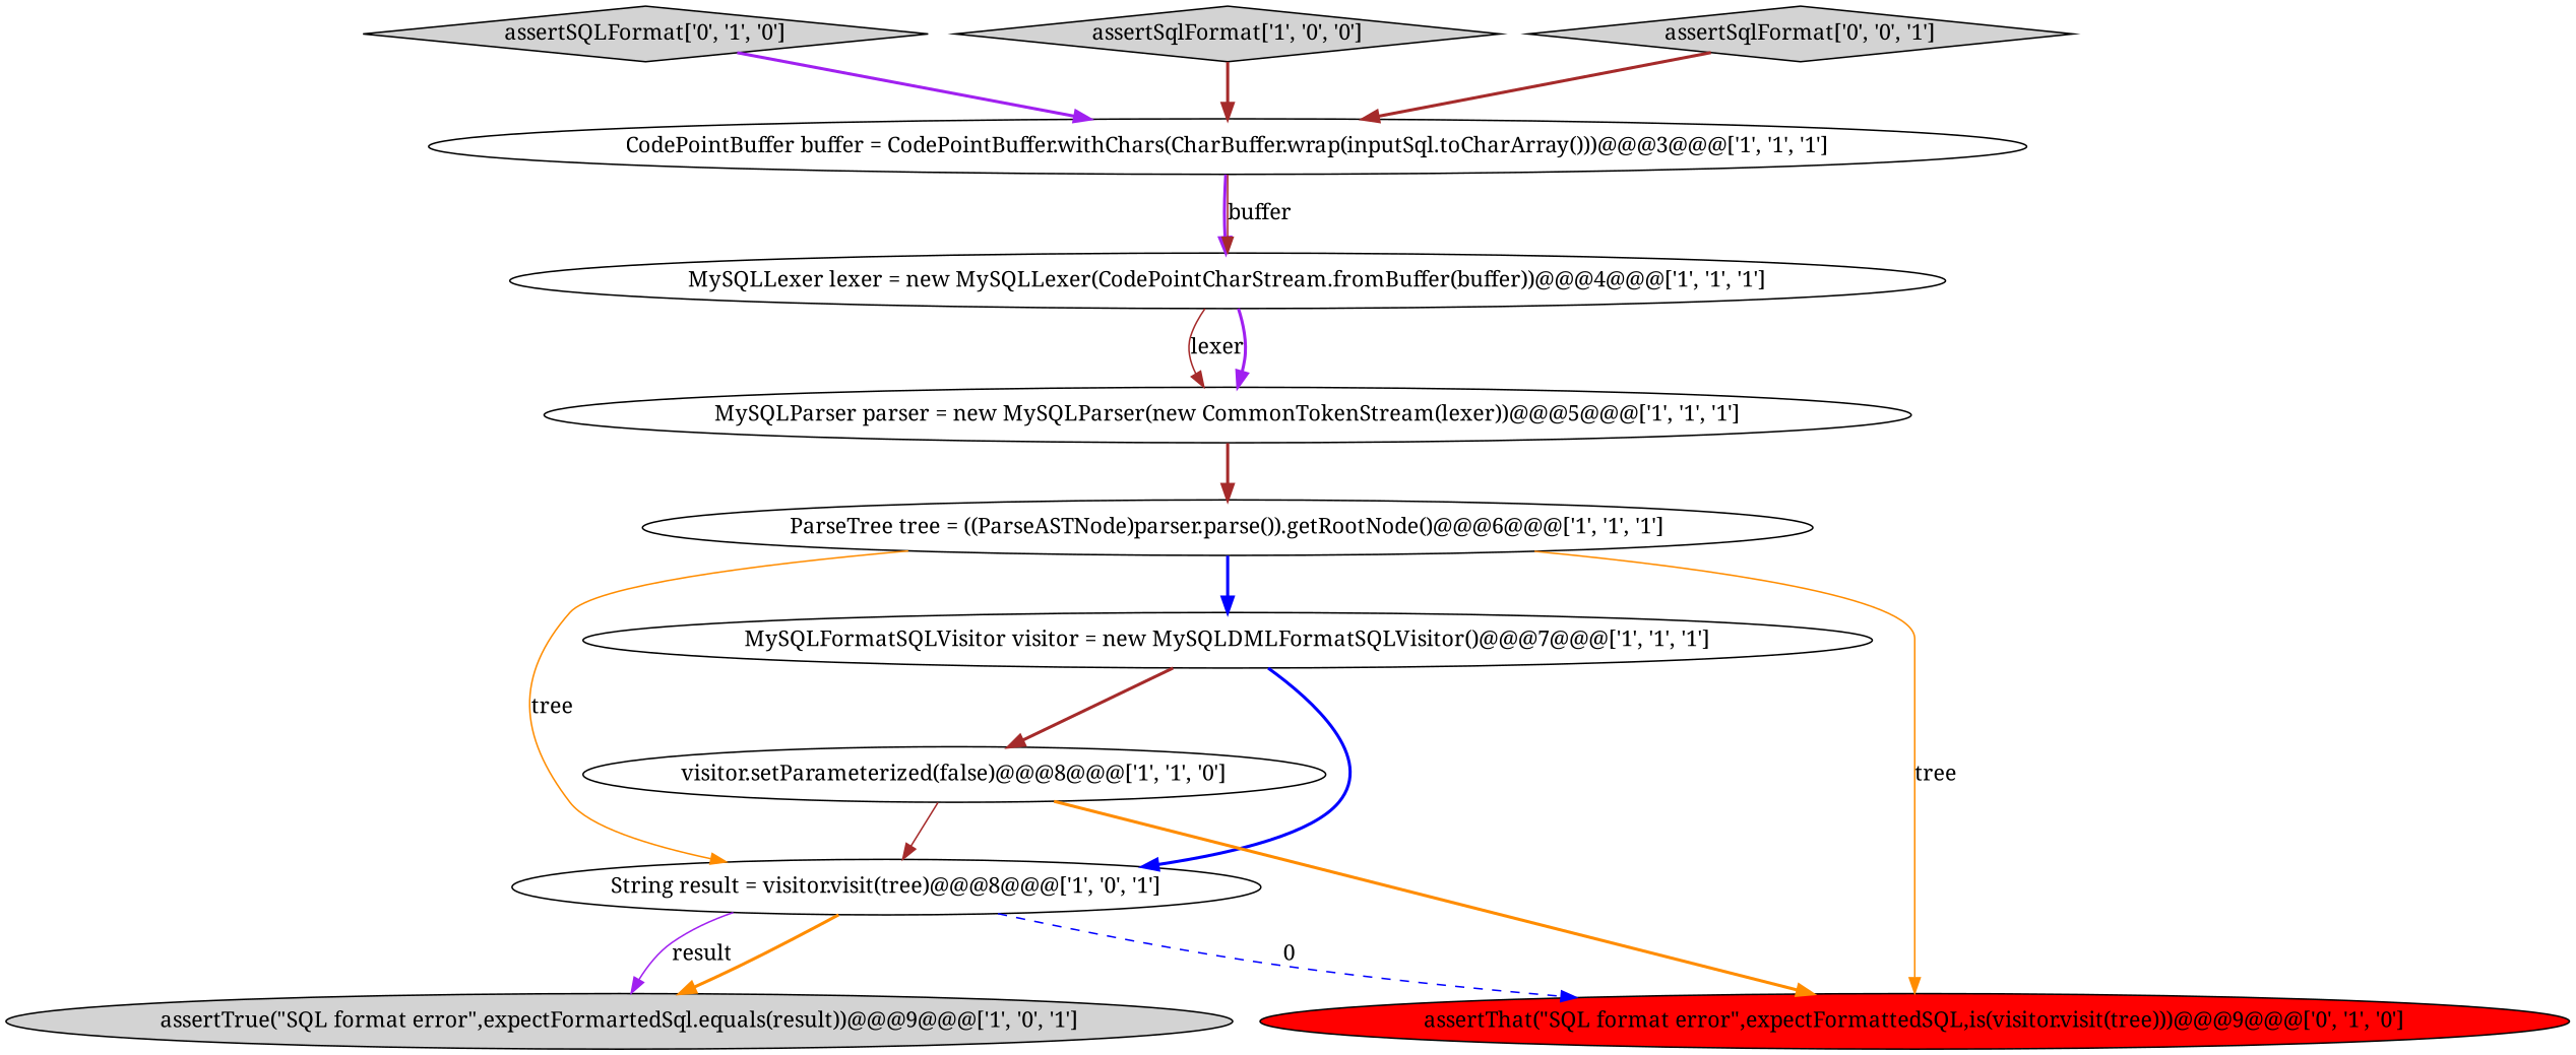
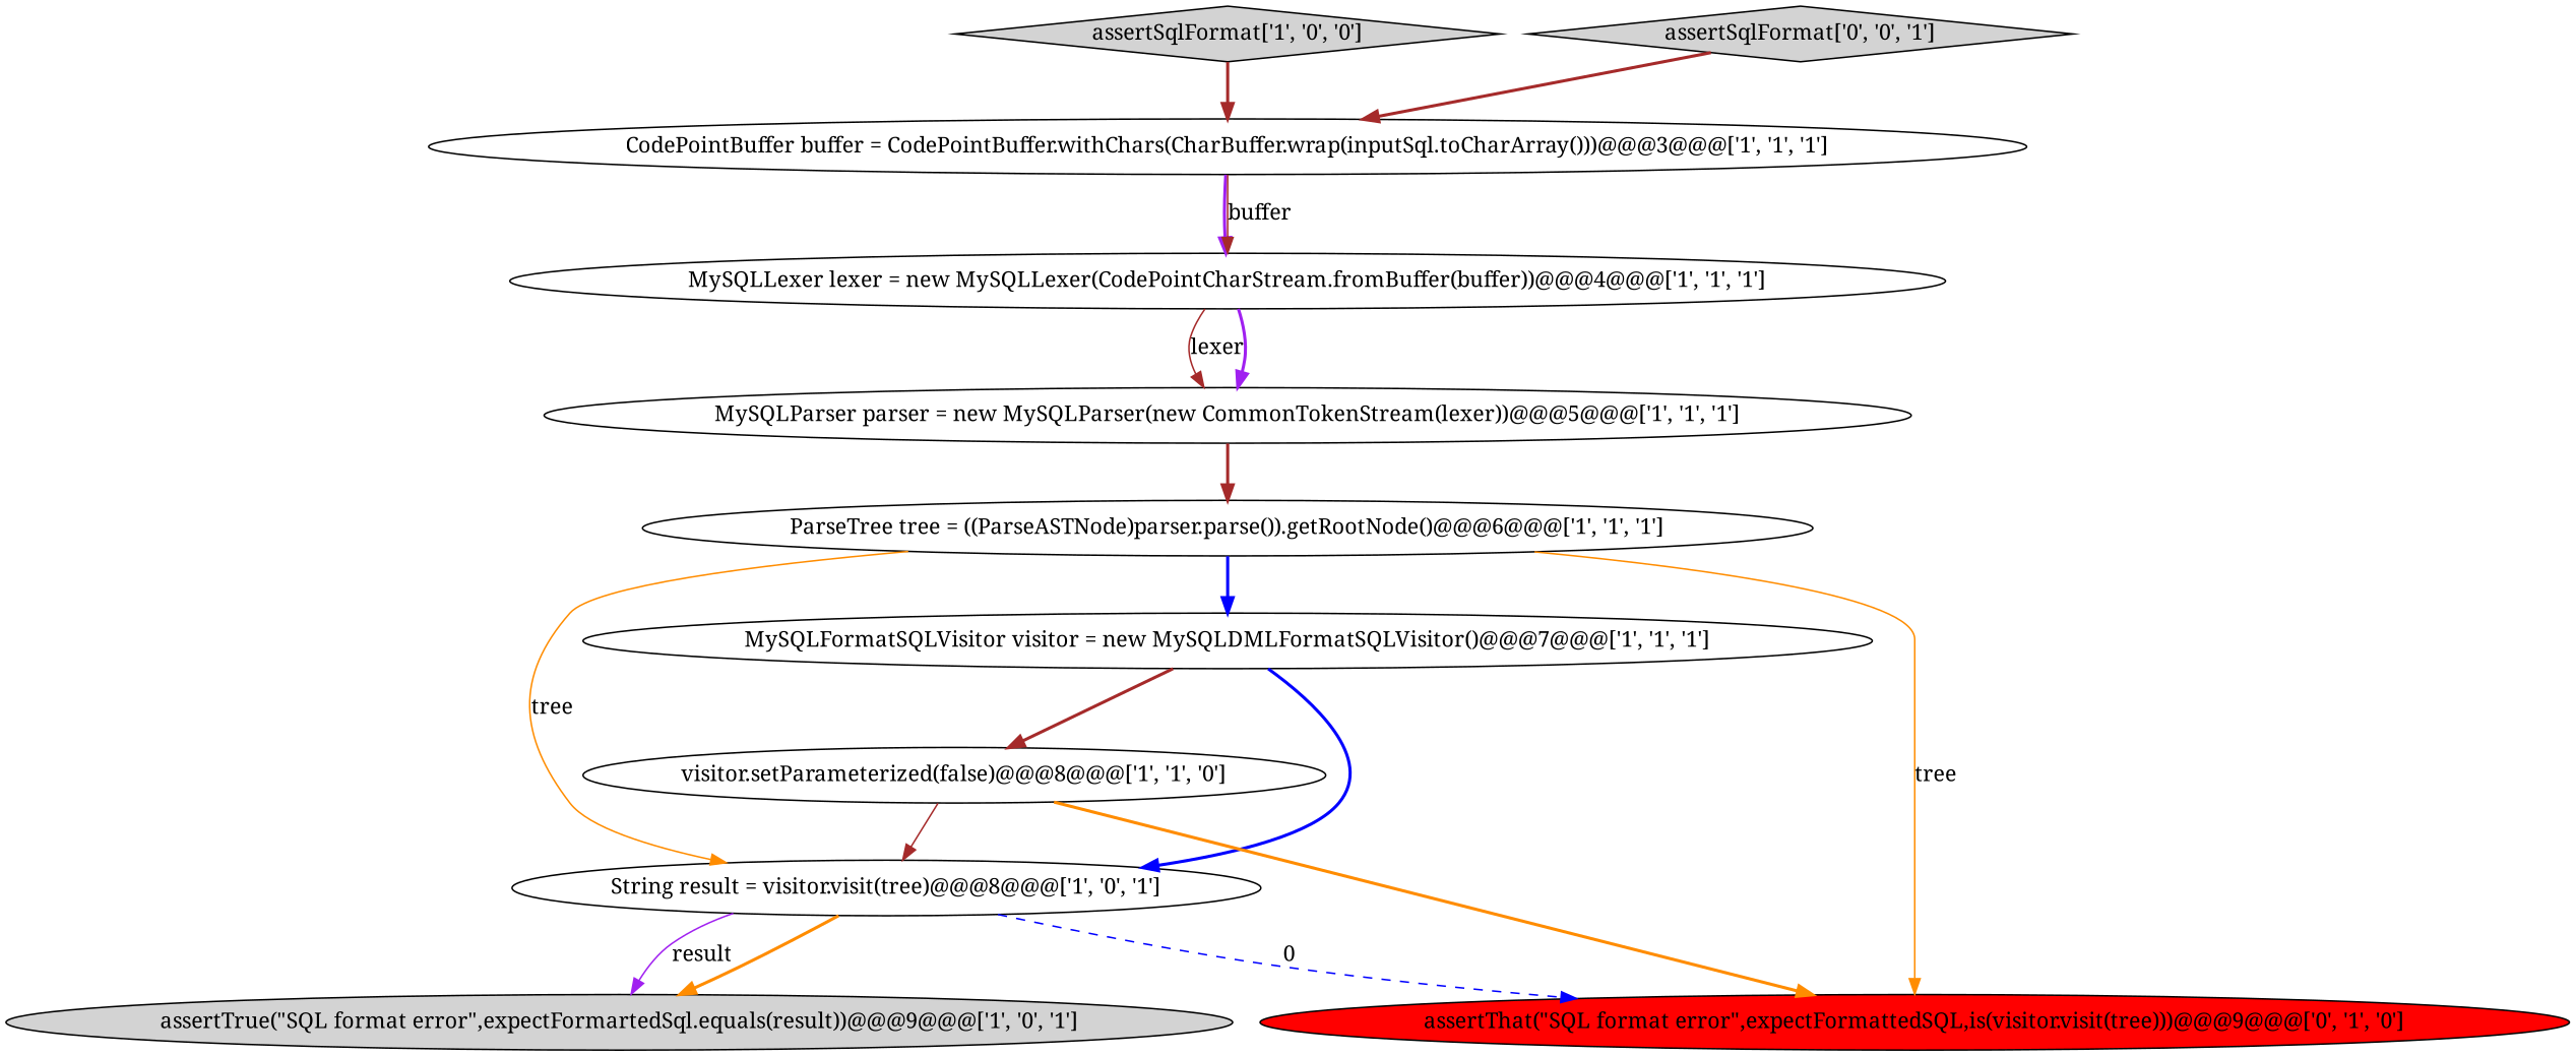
  digraph {
    fontname="Noto Serif"
    node [fillcolor=white fontname="Noto Serif" shape=ellipse style=filled]
    edge [color=brown fontname="Noto Serif" style=bold]
    n1 [label="ParseTree tree = ((ParseASTNode)parser.parse()).getRootNode()@@@6@@@['1', '1', '1']"]
    n2 [fillcolor=red label="assertThat(\"SQL format error\",expectFormattedSQL,is(visitor.visit(tree)))@@@9@@@['0', '1', '0']"]
    n3 [label="MySQLFormatSQLVisitor visitor = new MySQLDMLFormatSQLVisitor()@@@7@@@['1', '1', '1']"]
    n4 [label="String result = visitor.visit(tree)@@@8@@@['1', '0', '1']"]
    n5 [label="visitor.setParameterized(false)@@@8@@@['1', '1', '0']"]
    n6 [fillcolor=lightgray label="assertTrue(\"SQL format error\",expectFormartedSql.equals(result))@@@9@@@['1', '0', '1']"]
    n7 [label="MySQLLexer lexer = new MySQLLexer(CodePointCharStream.fromBuffer(buffer))@@@4@@@['1', '1', '1']"]
    n8 [label="MySQLParser parser = new MySQLParser(new CommonTokenStream(lexer))@@@5@@@['1', '1', '1']"]
-   n9 [fillcolor=lightgray label="assertSQLFormat['0', '1', '0']" shape=diamond]
    n10 [label="CodePointBuffer buffer = CodePointBuffer.withChars(CharBuffer.wrap(inputSql.toCharArray()))@@@3@@@['1', '1', '1']"]
    n11 [fillcolor=lightgray label="assertSqlFormat['1', '0', '0']" shape=diamond]
    n12 [fillcolor=lightgray label="assertSqlFormat['0', '0', '1']" shape=diamond]
    n1 -> n2 [color=darkorange label=tree style=solid]
    n1 -> n3 [color=blue]
    n1 -> n4 [color=darkorange label=tree style=solid]
    n3 -> n4 [color=blue]
    n3 -> n5
    n4 -> n2 [color=blue label=0 style=dashed]
    n4 -> n6 [color=darkorange]
    n4 -> n6 [color=purple label=result style=solid]
    n5 -> n2 [color=darkorange]
    n5 -> n4 [style=solid]
    n7 -> n8 [label=lexer style=solid]
    n7 -> n8 [color=purple]
    n8 -> n1
-   n9 -> n10 [color=purple]
    n10 -> n7 [color=purple]
    n10 -> n7 [label=buffer style=solid]
    n11 -> n10
    n12 -> n10
  }
